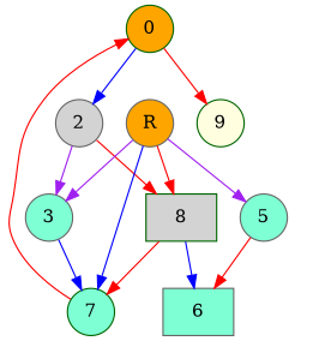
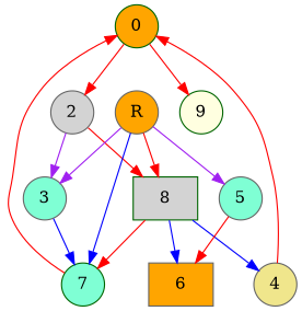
  digraph {
    node [color=gray40 fillcolor=aquamarine shape=circle style=filled]
    edge [color=red]
    n1 [color=darkgreen fillcolor=orange label=0]
    2 [fillcolor=lightgrey]
    9 [color=darkgreen fillcolor=lightyellow]
    3
    8 [color=darkgreen fillcolor=lightgrey shape=box]
    7 [color=darkgreen]
-   6 [shape=box]
+   4 [fillcolor=khaki]
+   6 [fillcolor=orange shape=box]
    5
    R [fillcolor=orange]
-   n1 -> 2 [color=blue]
+   n1 -> 2
    n1 -> 9
    2 -> 3 [color=purple]
    2 -> 8
    3 -> 7 [color=blue]
    8 -> 7
+   8 -> 4 [color=blue]
    8 -> 6 [color=blue]
    7 -> n1
+   4 -> n1
    5 -> 6
    R -> 3 [color=purple]
    R -> 8
    R -> 7 [color=blue]
    R -> 5 [color=purple]
  }
